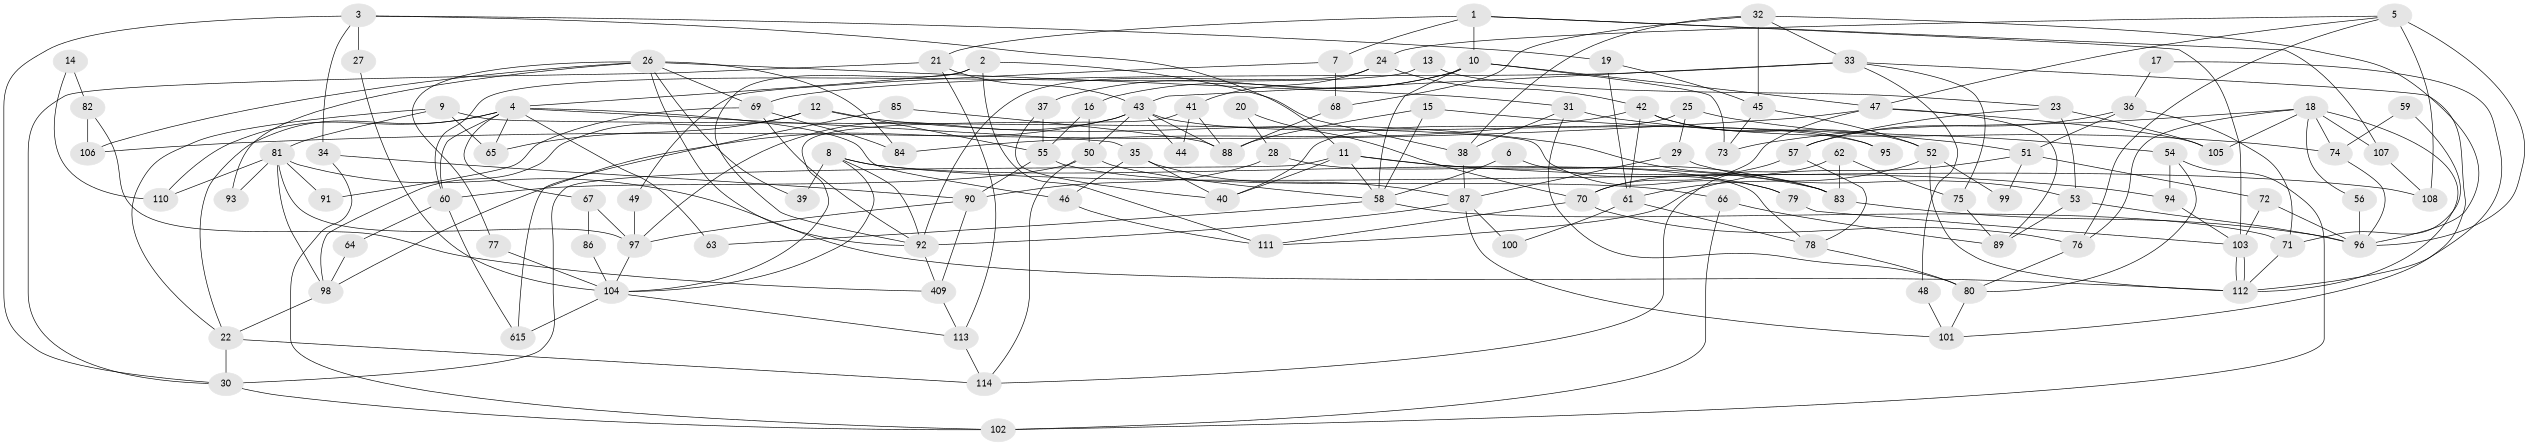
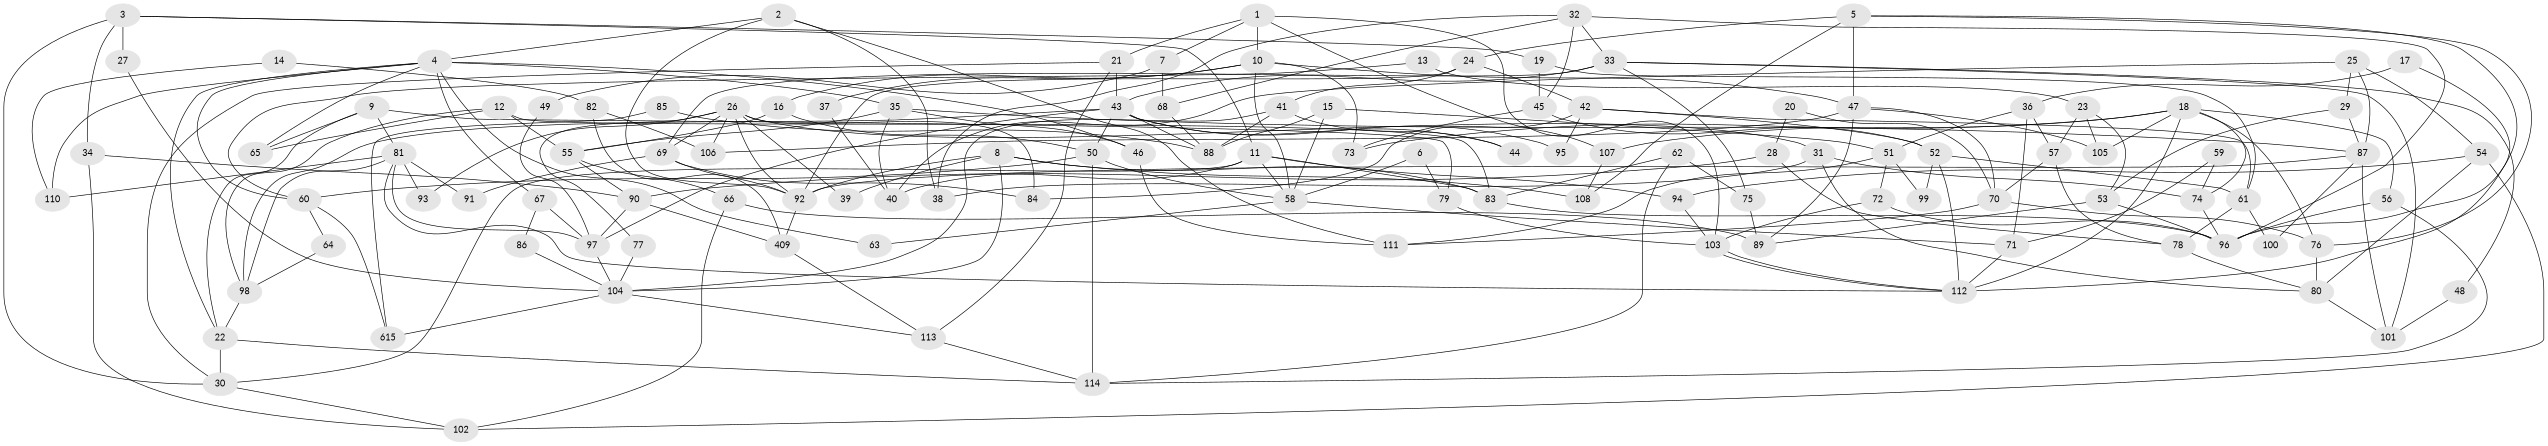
  graph {
    fontname=Lato
    node [color=gray90 fontname=Lato style=filled]
    edge [fontname=Lato]
    1
    7
    10
    21
    103
    107
    49
    68
    47
    58
    16
    37
    73
    30
    43
    113
    112
    108
    2
    38
    92
    111
    4
    87
    86
    104
    n27 [label=409]
    3
    11
    19
    27
    34
    83
    40
    94
    45
    61
    102
    90
    22
    35
    46
    60
    63
    65
    110
    67
    114
    64
    n50 [label=615]
    5
    24
    76
    96
    41
    42
    105
    70
    106
    89
    80
    6
    79
    71
    97
    88
    8
    39
    9
    81
    98
    93
    91
    55
    50
    12
    66
    13
    23
    53
    57
    14
    82
    15
    51
    72
    99
    17
    36
    18
    56
    74
    52
    78
    100
    20
    28
    44
    95
    84
    25
    29
    54
    26
    31
    69
    77
    101
    32
    33
    48
    75
    59
    62
    85
    1 -- 7
    1 -- 10
    1 -- 21
    1 -- 103
    1 -- 107
    7 -- 49
    7 -- 68
    10 -- 47
    10 -- 58
    10 -- 16
    10 -- 37
    10 -- 73
    21 -- 30
    21 -- 43
    21 -- 113
    103 -- 112
    103 -- 112
    107 -- 108
    49 -- 97
    68 -- 88
    47 -- 105
    47 -- 70
    47 -- 106
    47 -- 89
    58 -- 63
    58 -- 71
    16 -- 55
    16 -- 50
    37 -- 40
-   37 -- 55
+   35 -- 55
    30 -- 102
    43 -- 97
    43 -- 88
    43 -- 98
    43 -- 50
    43 -- 44
    43 -- 95
    113 -- 114
    2 -- 38
    2 -- 92
    2 -- 111
    2 -- 4
-   38 -- 87
+   25 -- 87
    92 -- n27
    4 -- 22
    4 -- 35
    4 -- 46
    4 -- 60
    4 -- 63
    4 -- 65
    4 -- 110
    4 -- 67
    87 -- 92
    87 -- 100
    87 -- 101
    86 -- 104
    104 -- 113
    104 -- n50
    n27 -- 113
    3 -- 30
    3 -- 11
    3 -- 19
    3 -- 27
    3 -- 34
    11 -- 58
    11 -- 30
    11 -- 83
    11 -- 40
    11 -- 94
    19 -- 45
    19 -- 61
    27 -- 104
    34 -- 102
    34 -- 90
    83 -- 96
    94 -- 103
    45 -- 73
    45 -- 52
    61 -- 78
    61 -- 100
    90 -- n27
    90 -- 97
    22 -- 30
    22 -- 114
    35 -- 87
    35 -- 40
    35 -- 46
    46 -- 111
    60 -- 64
    60 -- n50
    67 -- 86
    67 -- 97
    64 -- 98
    5 -- 47
    5 -- 108
    5 -- 24
    5 -- 76
    5 -- 96
    24 -- 92
    24 -- 41
    24 -- 42
    76 -- 80
    41 -- 104
    41 -- 88
    41 -- 44
    42 -- 61
    42 -- 52
    42 -- 95
    42 -- 84
    70 -- 111
    70 -- 76
    80 -- 101
    6 -- 58
    6 -- 79
    79 -- 103
    71 -- 112
    97 -- 104
    8 -- 108
    8 -- 92
    8 -- 104
    8 -- 83
    8 -- 39
    9 -- 22
    9 -- 65
    9 -- 79
    9 -- 81
    81 -- 112
    81 -- 110
    81 -- 97
    81 -- 98
    81 -- 93
    81 -- 91
    98 -- 22
    55 -- 90
    55 -- 66
    50 -- 58
    50 -- 60
    50 -- 114
    12 -- 83
    12 -- 65
    12 -- 98
    12 -- 55
    66 -- 102
    66 -- 89
    13 -- 60
    13 -- 23
    23 -- 105
    23 -- 53
    23 -- 57
    53 -- 96
    53 -- 89
    57 -- 70
    57 -- 78
    14 -- 110
    14 -- 82
    82 -- n27
    82 -- 106
    15 -- 58
    15 -- 88
    15 -- 51
    51 -- 111
    51 -- 72
    51 -- 99
    72 -- 103
    72 -- 96
    17 -- 112
    17 -- 36
    36 -- 71
    36 -- 57
    36 -- 51
    18 -- 107
    18 -- 73
    18 -- 112
    18 -- 76
    18 -- 105
    18 -- 56
    18 -- 74
+   56 -- 114
    56 -- 96
    74 -- 96
    52 -- 112
    52 -- 61
    52 -- 99
    78 -- 80
    20 -- 70
    20 -- 28
    28 -- 90
    28 -- 78
    25 -- 40
    25 -- 29
    25 -- 54
    29 -- 87
    29 -- 53
    54 -- 94
    54 -- 102
    54 -- 80
    26 -- 92
    26 -- 106
    26 -- 39
    26 -- 93
    26 -- 84
    26 -- 31
    26 -- 69
    26 -- 77
    31 -- 38
    31 -- 80
    31 -- 74
    69 -- 92
    69 -- 91
    69 -- 84
    77 -- 104
    32 -- 68
    32 -- 38
    32 -- 45
    32 -- 96
    32 -- 33
    33 -- 43
    33 -- 69
    33 -- 101
    33 -- 48
    33 -- 75
    48 -- 101
    75 -- 89
    59 -- 71
    59 -- 74
    62 -- 83
    62 -- 114
    62 -- 75
    85 -- n50
    85 -- 88
  }
